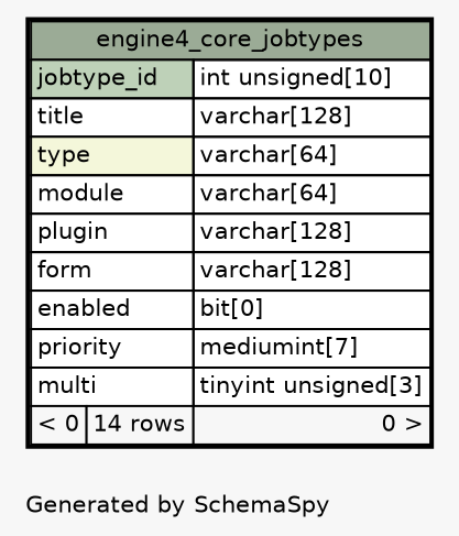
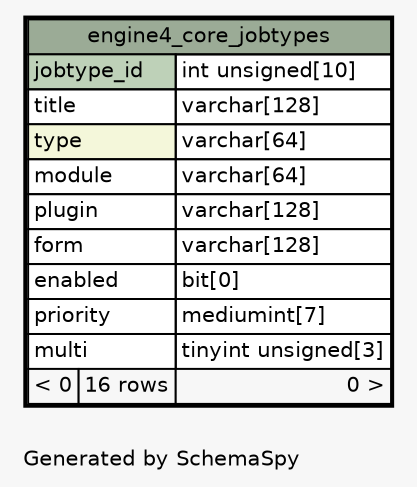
  digraph {
    bgcolor="#f7f7f7"
    fontname="DejaVu Sans"
    fontsize=11
    label="\nGenerated by SchemaSpy"
    labeljust=l
    nodesep=0.18
    rankdir=RL
    ranksep=0.46
-   n1 [fontname="DejaVu Sans" fontsize=11 label=<     <TABLE BORDER="2" CELLBORDER="1" CELLSPACING="0" BGCOLOR="#ffffff">       <TR><TD COLSPAN="3" BGCOLOR="#9bab96" ALIGN="CENTER">engine4_core_jobtypes</TD></TR>       <TR><TD PORT="jobtype_id" COLSPAN="2" BGCOLOR="#bed1b8" ALIGN="LEFT">jobtype_id</TD><TD PORT="jobtype_id.type" ALIGN="LEFT">int unsigned[10]</TD></TR>       <TR><TD PORT="title" COLSPAN="2" ALIGN="LEFT">title</TD><TD PORT="title.type" ALIGN="LEFT">varchar[128]</TD></TR>       <TR><TD PORT="type" COLSPAN="2" BGCOLOR="#f4f7da" ALIGN="LEFT">type</TD><TD PORT="type.type" ALIGN="LEFT">varchar[64]</TD></TR>       <TR><TD PORT="module" COLSPAN="2" ALIGN="LEFT">module</TD><TD PORT="module.type" ALIGN="LEFT">varchar[64]</TD></TR>       <TR><TD PORT="plugin" COLSPAN="2" ALIGN="LEFT">plugin</TD><TD PORT="plugin.type" ALIGN="LEFT">varchar[128]</TD></TR>       <TR><TD PORT="form" COLSPAN="2" ALIGN="LEFT">form</TD><TD PORT="form.type" ALIGN="LEFT">varchar[128]</TD></TR>       <TR><TD PORT="enabled" COLSPAN="2" ALIGN="LEFT">enabled</TD><TD PORT="enabled.type" ALIGN="LEFT">bit[0]</TD></TR>       <TR><TD PORT="priority" COLSPAN="2" ALIGN="LEFT">priority</TD><TD PORT="priority.type" ALIGN="LEFT">mediumint[7]</TD></TR>       <TR><TD PORT="multi" COLSPAN="2" ALIGN="LEFT">multi</TD><TD PORT="multi.type" ALIGN="LEFT">tinyint unsigned[3]</TD></TR>       <TR><TD ALIGN="LEFT" BGCOLOR="#f7f7f7">&lt; 0</TD><TD ALIGN="RIGHT" BGCOLOR="#f7f7f7">14 rows</TD><TD ALIGN="RIGHT" BGCOLOR="#f7f7f7">0 &gt;</TD></TR>     </TABLE>> shape=plaintext]
+   n1 [fontname="DejaVu Sans" fontsize=11 label=<     <TABLE BORDER="2" CELLBORDER="1" CELLSPACING="0" BGCOLOR="#ffffff">       <TR><TD COLSPAN="3" BGCOLOR="#9bab96" ALIGN="CENTER">engine4_core_jobtypes</TD></TR>       <TR><TD PORT="jobtype_id" COLSPAN="2" BGCOLOR="#bed1b8" ALIGN="LEFT">jobtype_id</TD><TD PORT="jobtype_id.type" ALIGN="LEFT">int unsigned[10]</TD></TR>       <TR><TD PORT="title" COLSPAN="2" ALIGN="LEFT">title</TD><TD PORT="title.type" ALIGN="LEFT">varchar[128]</TD></TR>       <TR><TD PORT="type" COLSPAN="2" BGCOLOR="#f4f7da" ALIGN="LEFT">type</TD><TD PORT="type.type" ALIGN="LEFT">varchar[64]</TD></TR>       <TR><TD PORT="module" COLSPAN="2" ALIGN="LEFT">module</TD><TD PORT="module.type" ALIGN="LEFT">varchar[64]</TD></TR>       <TR><TD PORT="plugin" COLSPAN="2" ALIGN="LEFT">plugin</TD><TD PORT="plugin.type" ALIGN="LEFT">varchar[128]</TD></TR>       <TR><TD PORT="form" COLSPAN="2" ALIGN="LEFT">form</TD><TD PORT="form.type" ALIGN="LEFT">varchar[128]</TD></TR>       <TR><TD PORT="enabled" COLSPAN="2" ALIGN="LEFT">enabled</TD><TD PORT="enabled.type" ALIGN="LEFT">bit[0]</TD></TR>       <TR><TD PORT="priority" COLSPAN="2" ALIGN="LEFT">priority</TD><TD PORT="priority.type" ALIGN="LEFT">mediumint[7]</TD></TR>       <TR><TD PORT="multi" COLSPAN="2" ALIGN="LEFT">multi</TD><TD PORT="multi.type" ALIGN="LEFT">tinyint unsigned[3]</TD></TR>       <TR><TD ALIGN="LEFT" BGCOLOR="#f7f7f7">&lt; 0</TD><TD ALIGN="RIGHT" BGCOLOR="#f7f7f7">16 rows</TD><TD ALIGN="RIGHT" BGCOLOR="#f7f7f7">0 &gt;</TD></TR>     </TABLE>> shape=plaintext]
  }
